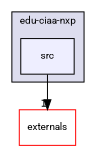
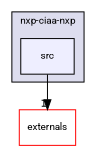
  digraph {
    compound=true
    fontname=Roboto
    node [fontname=Roboto fontsize=10 shape=box style=filled]
    n1 [fillcolor="#eeeeff" label=src pencolor=black]
    n2 [color=red fillcolor=white label=externals]
    subgraph cluster_1 {
      bgcolor="#ddddee"
      fontsize=10
-     label="edu-ciaa-nxp"
+     label="nxp-ciaa-nxp"
      pencolor=black
      n1
    }
    n1 -> n2 [headlabel=1 labeldistance=1.5 labelfontname=Helvetica labelfontsize=10 fontname=Roboto]
  }
